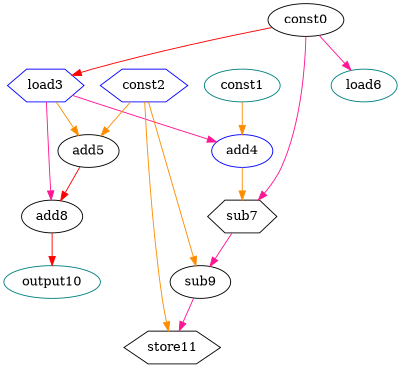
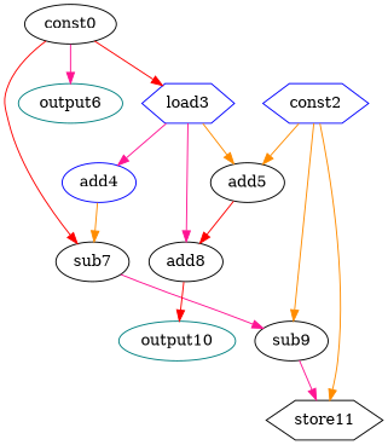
  digraph {
    node [color=black opcode=const shape=ellipse]
    edge [color=darkorange operand=0]
    const0
    load3 [color=blue opcode=load shape=hexagon]
-   output6 [color=teal opcode=output label=load6]
-   sub7 [opcode=sub shape=hexagon]
+   output6 [color=teal opcode=output]
+   sub7 [opcode=sub]
    add4 [color=blue opcode=add]
    add5 [opcode=add]
    add8 [opcode=add]
    sub9 [opcode=sub]
-   const1 [color=teal]
    output10 [color=teal opcode=output]
    const2 [color=blue shape=hexagon]
    store11 [opcode=store shape=hexagon]
    const0 -> load3 [color=red]
    const0 -> output6 [color=deeppink]
-   const0 -> sub7 [color=deeppink]
+   const0 -> sub7 [color=red]
    load3 -> add4 [color=deeppink operand=1]
    load3 -> add5 [operand=1]
    load3 -> add8 [color=deeppink]
    sub7 -> sub9 [color=deeppink]
    add4 -> sub7 [operand=1]
    add5 -> add8 [color=red operand=1]
    add8 -> output10 [color=red]
    sub9 -> store11 [color=deeppink]
-   const1 -> add4
    const2 -> add5
    const2 -> sub9 [operand=1]
    const2 -> store11 [operand=1]
  }
